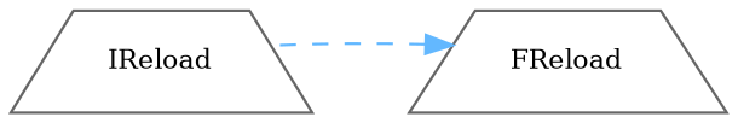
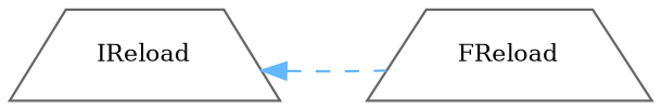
  digraph {
    rankdir=LR
    fontname="DejaVu Serif"
    node [color=grey40 fillcolor=white fontname="DejaVu Serif" fontsize=10 shape=trapezium style=filled]
    n1 [height=0.2 label=IReload width=0.4]
    n2 [height=0.2 label=FReload width=0.4]
-   n2 -> n1 [color=steelblue1 dir=back fontname="DejaVu Serif" fontsize=10 labelfontname=Helvetica labelfontsize=10 style=dashed]
+   n1 -> n2 [color=steelblue1 dir=back fontname="DejaVu Serif" fontsize=10 labelfontname=Helvetica labelfontsize=10 style=dashed]
  }
